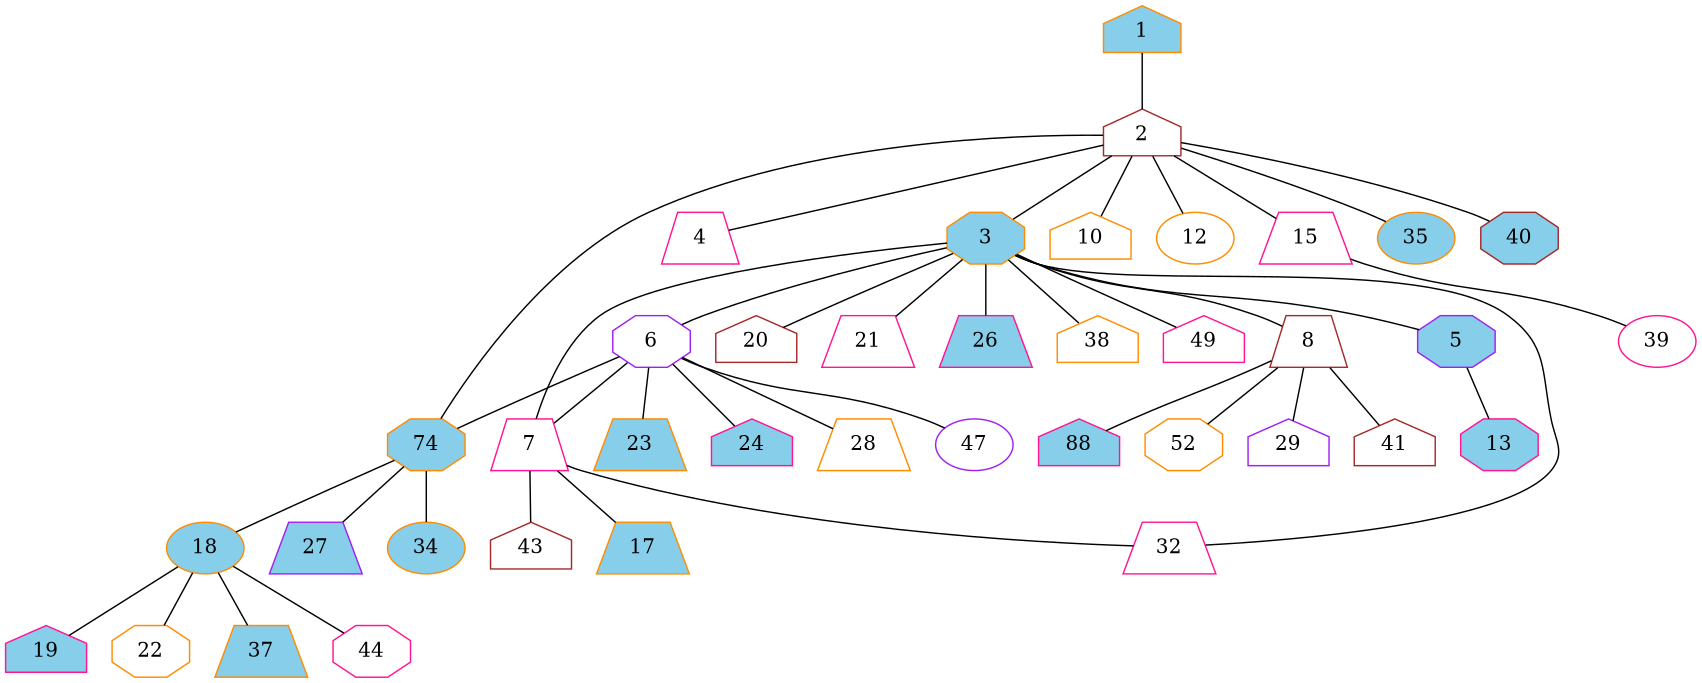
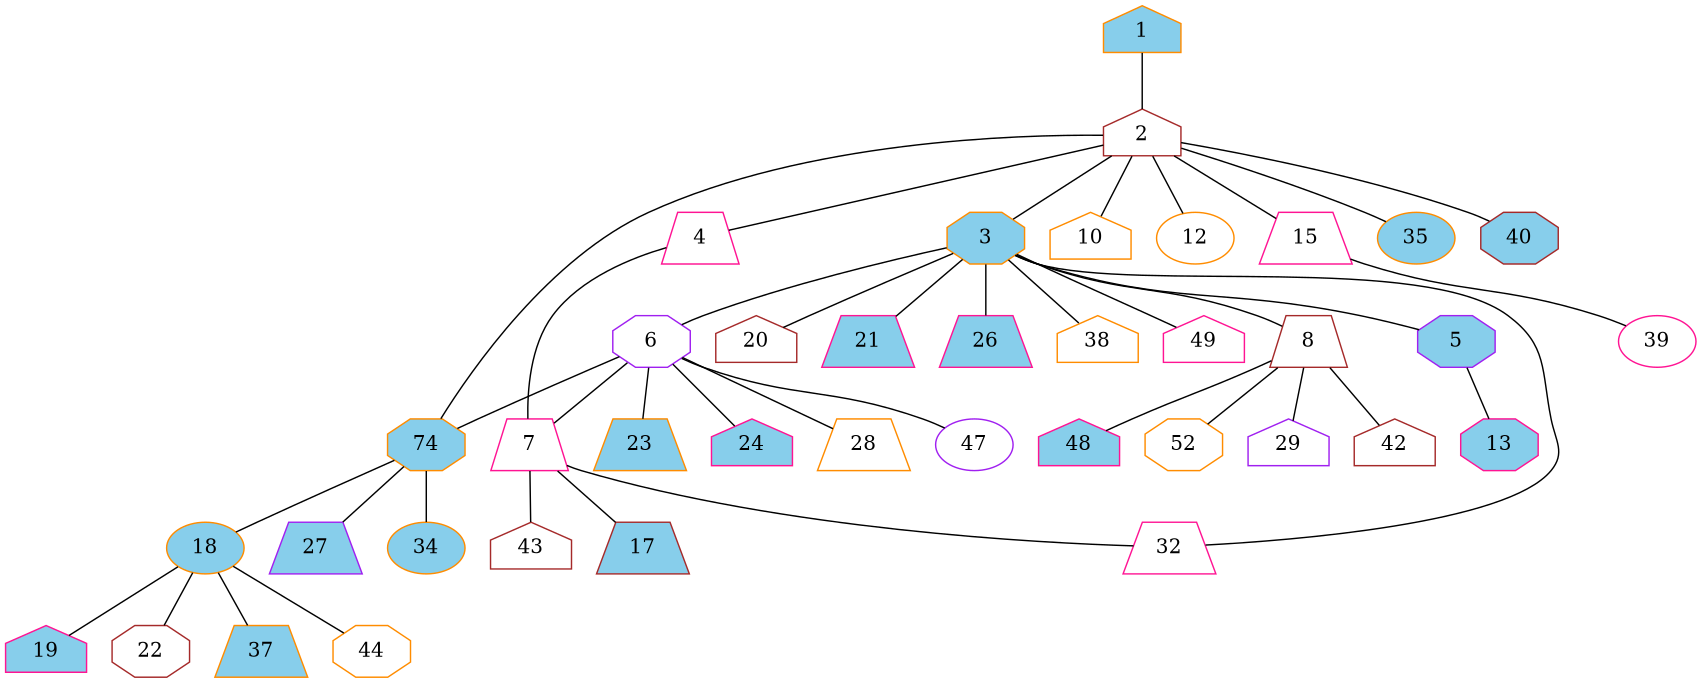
  graph {
    node [color=darkorange fillcolor=white shape=house style=filled]
    2 [color=brown super="+9"]
    3 [fillcolor=skyblue shape=octagon super="+31"]
    4 [color=deeppink shape=trapezium super="+36"]
    10
    12 [shape=ellipse]
    n6 [fillcolor=skyblue label=74 shape=octagon super="+16"]
    15 [color=deeppink shape=trapezium super="+46"]
    35 [fillcolor=skyblue shape=ellipse]
    40 [color=brown fillcolor=skyblue shape=octagon]
    1 [fillcolor=skyblue]
    5 [color=purple fillcolor=skyblue shape=octagon super="+51"]
    6 [color=purple shape=octagon super="+50"]
    7 [color=deeppink shape=trapezium super="+45"]
    8 [color=brown shape=trapezium super="+25"]
    20 [color=brown]
-   21 [color=deeppink shape=trapezium]
+   21 [color=deeppink fillcolor=skyblue shape=trapezium]
    26 [color=deeppink fillcolor=skyblue shape=trapezium]
    32 [color=deeppink shape=trapezium]
    38
    49 [color=deeppink]
    18 [fillcolor=skyblue shape=ellipse super="+41"]
    27 [color=purple fillcolor=skyblue shape=trapezium super="+33"]
    34 [fillcolor=skyblue shape=ellipse]
    39 [color=deeppink shape=ellipse]
    13 [color=deeppink fillcolor=skyblue shape=octagon super="+30"]
    23 [fillcolor=skyblue shape=trapezium]
    24 [color=deeppink fillcolor=skyblue]
    28 [shape=trapezium]
    47 [color=purple shape=ellipse]
-   17 [fillcolor=skyblue shape=trapezium]
+   17 [color=brown fillcolor=skyblue shape=trapezium]
    43 [color=brown]
    29 [color=purple]
-   42 [color=brown label=41]
-   48 [color=deeppink fillcolor=skyblue label=88]
+   42 [color=brown]
+   48 [color=deeppink fillcolor=skyblue]
    52 [shape=octagon]
    19 [color=deeppink fillcolor=skyblue]
-   22 [shape=octagon]
+   22 [color=brown shape=octagon]
    37 [fillcolor=skyblue shape=trapezium]
-   44 [color=deeppink shape=octagon]
+   44 [shape=octagon]
    2 -- 3
    2 -- 4
    2 -- 10
    2 -- 12
    2 -- n6
    2 -- 15
    2 -- 35
    2 -- 40
    3 -- 5
    3 -- 6
-   3 -- 7
+   4 -- 7
    3 -- 8
    3 -- 20
    3 -- 21
    3 -- 26
    3 -- 32
    3 -- 38
    3 -- 49
    n6 -- 18
    n6 -- 27
    n6 -- 34
    15 -- 39
    1 -- 2
    5 -- 13
    6 -- n6
    6 -- 7
    6 -- 23
    6 -- 24
    6 -- 28
    6 -- 47
    7 -- 32
    7 -- 17
    7 -- 43
    8 -- 29
    8 -- 42
    8 -- 48
    8 -- 52
    18 -- 19
    18 -- 22
    18 -- 37
    18 -- 44
  }
